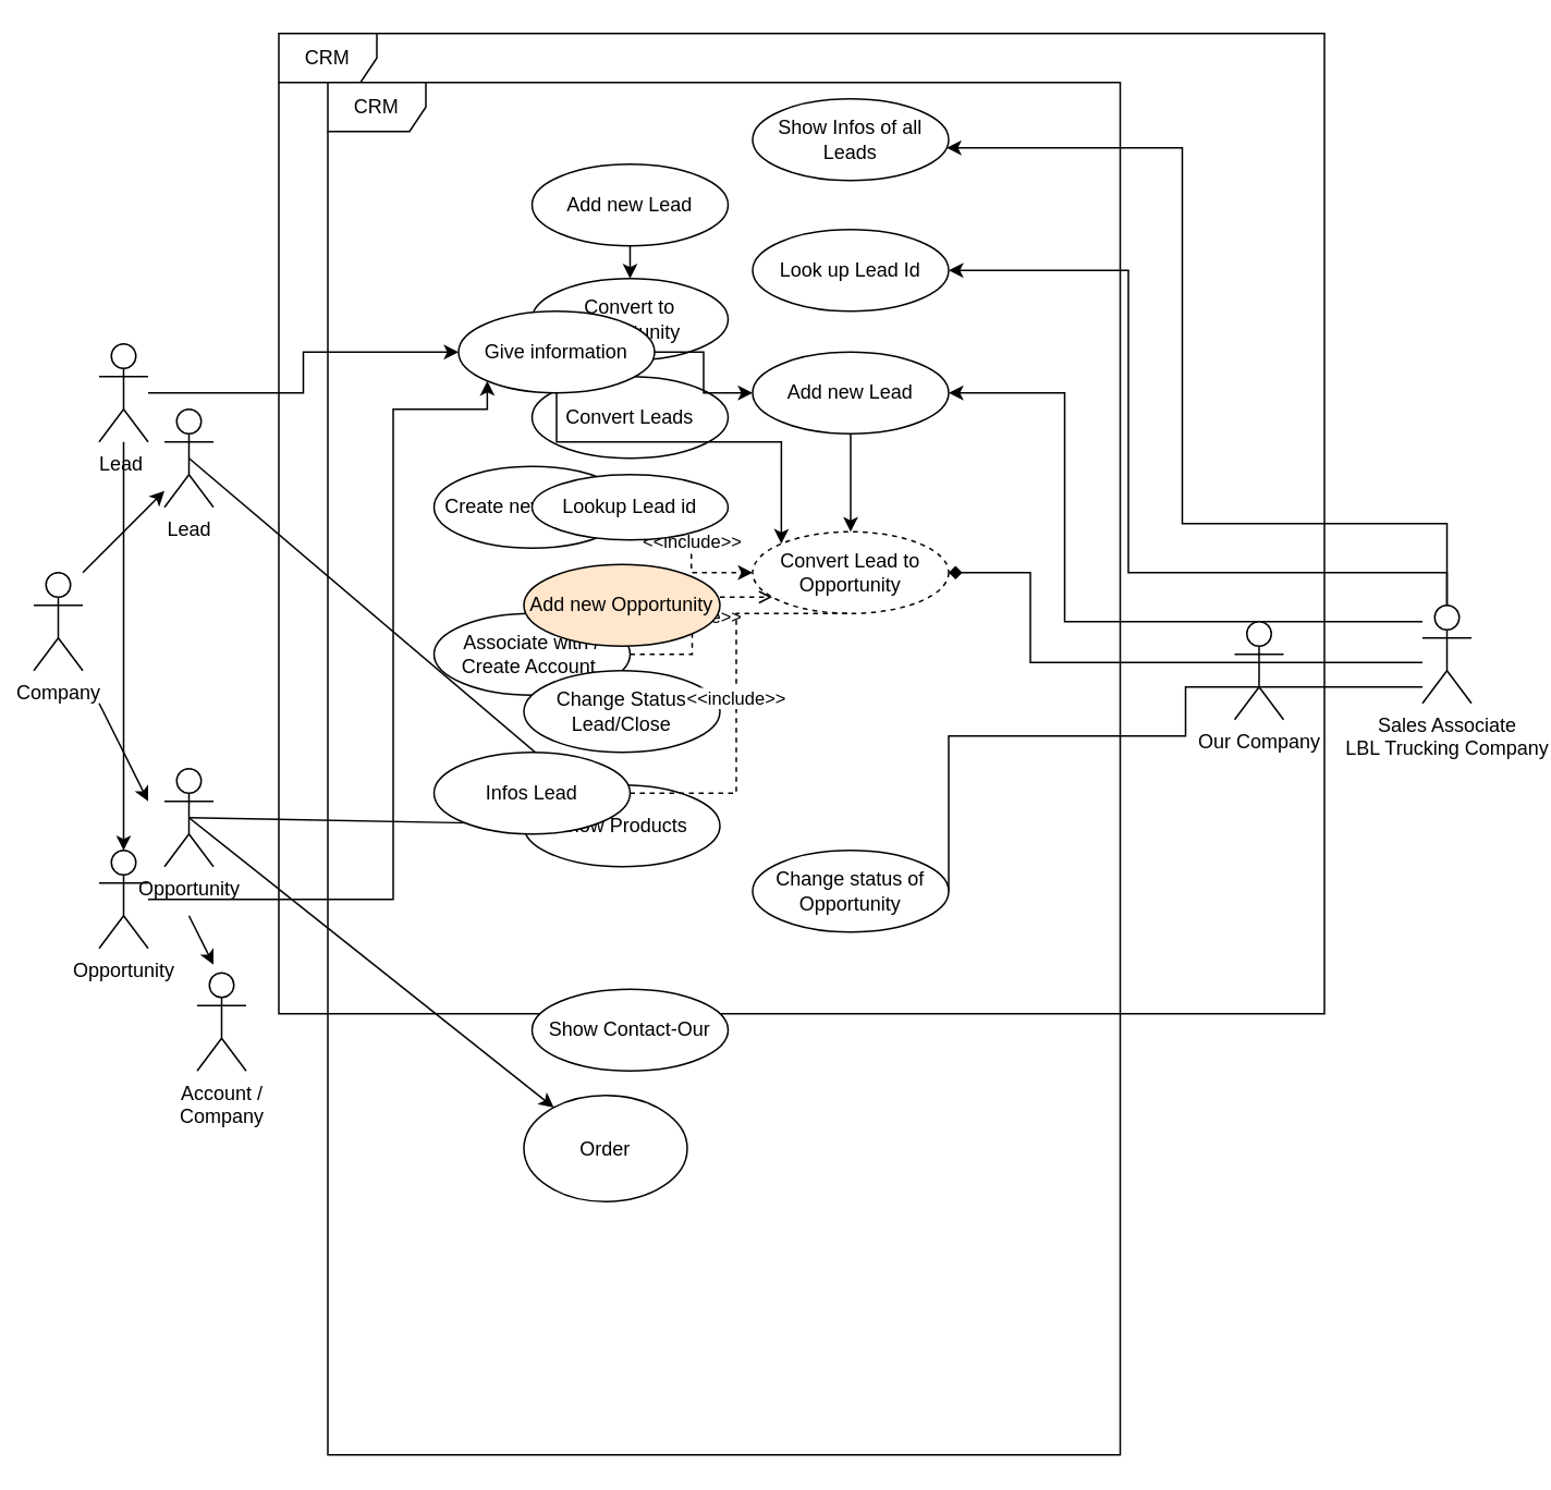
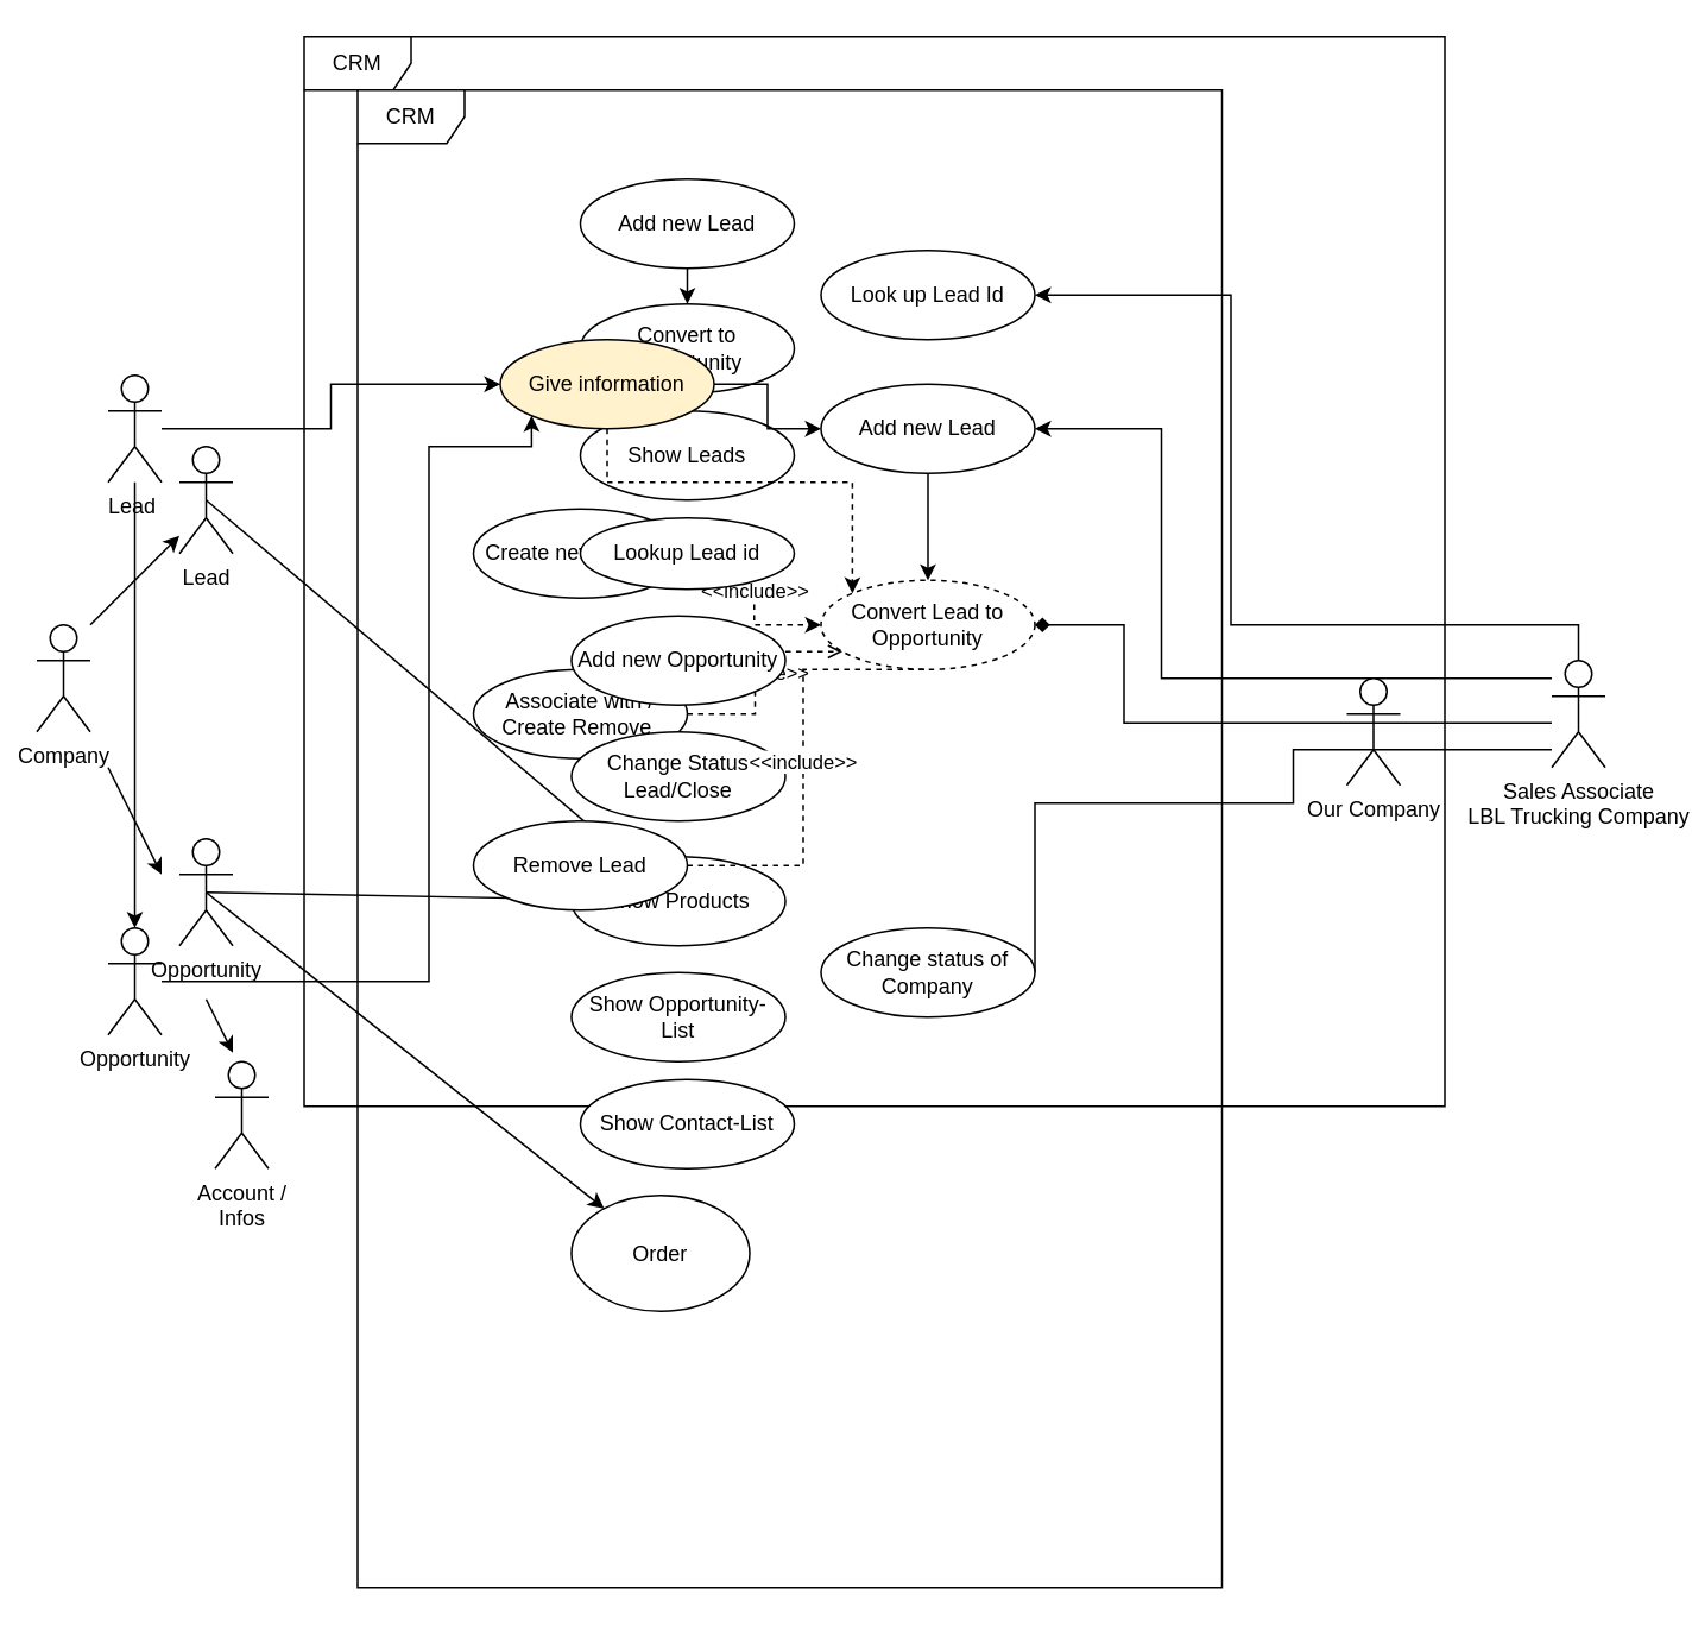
  <mxCell id="0" />
  <mxCell id="1" parent="0" />
  <mxCell id="2" value="CRM" style="shape=umlFrame;whiteSpace=wrap;html=1;" vertex="1" parent="1"><mxGeometry x="170" y="20" width="640" height="600" as="geometry" /></mxCell>
  <mxCell id="3" value="CRM" style="shape=umlFrame;whiteSpace=wrap;html=1;" vertex="1" parent="1"><mxGeometry x="200" y="50" width="485" height="840" as="geometry" /></mxCell>
  <mxCell id="4" style="edgeStyle=orthogonalEdgeStyle;rounded=0;orthogonalLoop=1;jettySize=auto;html=1;entryX=1;entryY=0.5;entryDx=0;entryDy=0;" edge="1" parent="1" source="14" target="16"><mxGeometry relative="1" as="geometry"><Array as="points"><mxPoint x="651" y="380" /><mxPoint x="651" y="240" /></Array></mxGeometry></mxCell>
  <mxCell id="5" style="edgeStyle=none;rounded=0;orthogonalLoop=1;jettySize=auto;html=1;exitX=0.5;exitY=0.5;exitDx=0;exitDy=0;exitPerimeter=0;" edge="1" parent="1" source="7" target="37"><mxGeometry relative="1" as="geometry" /></mxCell>
  <mxCell id="6" style="edgeStyle=orthogonalEdgeStyle;rounded=0;orthogonalLoop=1;jettySize=auto;html=1;entryX=1;entryY=0.5;entryDx=0;entryDy=0;endArrow=diamond;" edge="1" parent="1" source="14" target="18"><mxGeometry relative="1" as="geometry"><Array as="points"><mxPoint x="630" y="405" /><mxPoint x="630" y="350" /></Array></mxGeometry></mxCell>
  <mxCell id="7" value="Lead" style="shape=umlActor;verticalLabelPosition=bottom;verticalAlign=top;html=1;" vertex="1" parent="1"><mxGeometry x="100" y="250" width="30" height="60" as="geometry" /></mxCell>
- <mxCell id="8" style="edgeStyle=orthogonalEdgeStyle;rounded=0;orthogonalLoop=1;jettySize=auto;html=1;" edge="1" parent="1" source="14" target="30"><mxGeometry relative="1" as="geometry"><Array as="points"><mxPoint x="885" y="320" /><mxPoint x="723" y="320" /><mxPoint x="723" y="90" /></Array></mxGeometry></mxCell>
  <mxCell id="9" style="edgeStyle=none;rounded=0;orthogonalLoop=1;jettySize=auto;html=1;exitX=0.5;exitY=0.5;exitDx=0;exitDy=0;exitPerimeter=0;" edge="1" parent="1" source="13" target="37"><mxGeometry relative="1" as="geometry" /></mxCell>
  <mxCell id="10" style="edgeStyle=orthogonalEdgeStyle;rounded=0;orthogonalLoop=1;jettySize=auto;html=1;entryX=1;entryY=0.5;entryDx=0;entryDy=0;endArrow=none;" edge="1" parent="1" source="14" target="42"><mxGeometry relative="1" as="geometry"><Array as="points"><mxPoint x="725" y="420" /><mxPoint x="725" y="450" /></Array></mxGeometry></mxCell>
  <mxCell id="11" style="edgeStyle=none;rounded=0;orthogonalLoop=1;jettySize=auto;html=1;exitX=0.5;exitY=0.5;exitDx=0;exitDy=0;exitPerimeter=0;" edge="1" parent="1" source="13" target="47"><mxGeometry relative="1" as="geometry" /></mxCell>
  <mxCell id="12" style="edgeStyle=orthogonalEdgeStyle;rounded=0;orthogonalLoop=1;jettySize=auto;html=1;entryX=1;entryY=0.5;entryDx=0;entryDy=0;" edge="1" parent="1" source="14" target="44"><mxGeometry relative="1" as="geometry"><Array as="points"><mxPoint x="885" y="350" /><mxPoint x="690" y="350" /><mxPoint x="690" y="165" /></Array></mxGeometry></mxCell>
  <mxCell id="13" value="Opportunity" style="shape=umlActor;verticalLabelPosition=bottom;verticalAlign=top;html=1;" vertex="1" parent="1"><mxGeometry x="100" y="470" width="30" height="60" as="geometry" /></mxCell>
  <mxCell id="14" value="Sales Associate &lt;br&gt;LBL Trucking Company" style="shape=umlActor;verticalLabelPosition=bottom;verticalAlign=top;html=1;" vertex="1" parent="1"><mxGeometry x="870" y="370" width="30" height="60" as="geometry" /></mxCell>
  <mxCell id="15" value="Company" style="shape=umlActor;verticalLabelPosition=bottom;verticalAlign=top;html=1;" vertex="1" parent="1"><mxGeometry x="20" y="350" width="30" height="60" as="geometry" /></mxCell>
  <mxCell id="16" value="Add new Lead" style="ellipse;whiteSpace=wrap;html=1;" vertex="1" parent="1"><mxGeometry x="460" y="215" width="120" height="50" as="geometry" /></mxCell>
  <mxCell id="17" value="Our Company" style="shape=umlActor;verticalLabelPosition=bottom;verticalAlign=top;html=1;" vertex="1" parent="1"><mxGeometry x="755" y="380" width="30" height="60" as="geometry" /></mxCell>
  <mxCell id="18" value="Convert Lead to Opportunity" style="ellipse;whiteSpace=wrap;html=1;dashed=1;" vertex="1" parent="1"><mxGeometry x="460" y="325" width="120" height="50" as="geometry" /></mxCell>
  <mxCell id="19" value="Add new Lead" style="ellipse;whiteSpace=wrap;html=1;" vertex="1" parent="1"><mxGeometry x="325" y="100" width="120" height="50" as="geometry" /></mxCell>
  <mxCell id="20" value="" style="endArrow=classic;html=1;entryX=0.5;entryY=0;entryDx=0;entryDy=0;" edge="1" parent="1" source="16" target="18"><mxGeometry width="50" height="50" relative="1" as="geometry"><mxPoint x="525" y="565" as="sourcePoint" /><mxPoint x="575" y="515" as="targetPoint" /></mxGeometry></mxCell>
  <mxCell id="21" value="Convert to Opportunity" style="ellipse;whiteSpace=wrap;html=1;" vertex="1" parent="1"><mxGeometry x="325" y="170" width="120" height="50" as="geometry" /></mxCell>
  <mxCell id="22" value="&amp;lt;&amp;lt;include&amp;gt;&amp;gt;" style="edgeStyle=orthogonalEdgeStyle;rounded=0;orthogonalLoop=1;jettySize=auto;html=1;dashed=1;" edge="1" parent="1" source="24" target="18"><mxGeometry relative="1" as="geometry" /></mxCell>
  <mxCell id="23" value="" style="endArrow=classic;html=1;entryX=0.5;entryY=0;entryDx=0;entryDy=0;" edge="1" parent="1" source="19" target="21"><mxGeometry width="50" height="50" relative="1" as="geometry"><mxPoint x="390" y="450" as="sourcePoint" /><mxPoint x="440" y="400" as="targetPoint" /></mxGeometry></mxCell>
  <mxCell id="24" value="Create new Contact" style="ellipse;whiteSpace=wrap;html=1;" vertex="1" parent="1"><mxGeometry x="265" y="285" width="120" height="50" as="geometry" /></mxCell>
- <mxCell id="25" value="Convert Leads" style="ellipse;whiteSpace=wrap;html=1;" vertex="1" parent="1"><mxGeometry x="325" y="230" width="120" height="50" as="geometry" /></mxCell>
+ <mxCell id="25" value="Show Leads" style="ellipse;whiteSpace=wrap;html=1;" vertex="1" parent="1"><mxGeometry x="325" y="230" width="120" height="50" as="geometry" /></mxCell>
  <mxCell id="26" value="&amp;lt;&amp;lt;include&amp;gt;&amp;gt;" style="edgeStyle=orthogonalEdgeStyle;rounded=0;orthogonalLoop=1;jettySize=auto;html=1;dashed=1;endArrow=open;" edge="1" parent="1" source="28" target="18"><mxGeometry relative="1" as="geometry"><Array as="points"><mxPoint x="423" y="400" /><mxPoint x="423" y="365" /></Array></mxGeometry></mxCell>
  <mxCell id="27" value="Lookup Lead id&lt;br&gt;" style="ellipse;whiteSpace=wrap;html=1;" vertex="1" parent="1"><mxGeometry x="325" y="290" width="120" height="40" as="geometry" /></mxCell>
- <mxCell id="28" value="Associate with / Create Account&amp;nbsp;" style="ellipse;whiteSpace=wrap;html=1;" vertex="1" parent="1"><mxGeometry x="265" y="375" width="120" height="50" as="geometry" /></mxCell>
+ <mxCell id="28" value="Associate with / Create Remove&amp;nbsp;" style="ellipse;whiteSpace=wrap;html=1;" vertex="1" parent="1"><mxGeometry x="265" y="375" width="120" height="50" as="geometry" /></mxCell>
  <mxCell id="29" value="" style="endArrow=classic;html=1;" edge="1" parent="1"><mxGeometry width="50" height="50" relative="1" as="geometry"><mxPoint x="50" y="350" as="sourcePoint" /><mxPoint x="100" y="300" as="targetPoint" /></mxGeometry></mxCell>
- <mxCell id="30" value="Show Infos of all Leads" style="ellipse;whiteSpace=wrap;html=1;" vertex="1" parent="1"><mxGeometry x="460" y="60" width="120" height="50" as="geometry" /></mxCell>
  <mxCell id="31" value="" style="endArrow=classic;html=1;" edge="1" parent="1"><mxGeometry width="50" height="50" relative="1" as="geometry"><mxPoint x="60" y="430" as="sourcePoint" /><mxPoint x="90" y="490" as="targetPoint" /></mxGeometry></mxCell>
  <mxCell id="32" style="edgeStyle=orthogonalEdgeStyle;rounded=0;orthogonalLoop=1;jettySize=auto;html=1;" edge="1" parent="1" source="36" target="40"><mxGeometry relative="1" as="geometry" /></mxCell>
- <mxCell id="33" value="Add new Opportunity" style="ellipse;whiteSpace=wrap;html=1;fillColor=#ffe6cc;" vertex="1" parent="1"><mxGeometry x="320" y="345" width="120" height="50" as="geometry" /></mxCell>
+ <mxCell id="33" value="Add new Opportunity" style="ellipse;whiteSpace=wrap;html=1;" vertex="1" parent="1"><mxGeometry x="320" y="345" width="120" height="50" as="geometry" /></mxCell>
  <mxCell id="34" style="edgeStyle=orthogonalEdgeStyle;rounded=0;orthogonalLoop=1;jettySize=auto;html=1;entryX=0;entryY=0.5;entryDx=0;entryDy=0;" edge="1" parent="1" source="36" target="51"><mxGeometry relative="1" as="geometry" /></mxCell>
  <mxCell id="35" value="Change Status&lt;br&gt;Lead/Close" style="ellipse;whiteSpace=wrap;html=1;" vertex="1" parent="1"><mxGeometry x="320" y="410" width="120" height="50" as="geometry" /></mxCell>
  <mxCell id="36" value="Lead&amp;nbsp;" style="shape=umlActor;verticalLabelPosition=bottom;verticalAlign=top;html=1;outlineConnect=0;" vertex="1" parent="1"><mxGeometry x="60" y="210" width="30" height="60" as="geometry" /></mxCell>
  <mxCell id="37" value="Show Products" style="ellipse;whiteSpace=wrap;html=1;" vertex="1" parent="1"><mxGeometry x="320" y="480" width="120" height="50" as="geometry" /></mxCell>
  <mxCell id="38" style="edgeStyle=orthogonalEdgeStyle;rounded=0;orthogonalLoop=1;jettySize=auto;html=1;entryX=0;entryY=1;entryDx=0;entryDy=0;" edge="1" parent="1" source="40" target="51"><mxGeometry relative="1" as="geometry"><Array as="points"><mxPoint x="240" y="550" /><mxPoint x="240" y="250" /><mxPoint x="298" y="250" /></Array></mxGeometry></mxCell>
- <mxCell id="39" value="Account / &lt;br&gt;Company" style="shape=umlActor;verticalLabelPosition=bottom;verticalAlign=top;html=1;" vertex="1" parent="1"><mxGeometry x="120" y="595" width="30" height="60" as="geometry" /></mxCell>
+ <mxCell id="39" value="Account / &lt;br&gt;Infos" style="shape=umlActor;verticalLabelPosition=bottom;verticalAlign=top;html=1;" vertex="1" parent="1"><mxGeometry x="120" y="595" width="30" height="60" as="geometry" /></mxCell>
  <mxCell id="40" value="Opportunity" style="shape=umlActor;verticalLabelPosition=bottom;verticalAlign=top;html=1;outlineConnect=0;" vertex="1" parent="1"><mxGeometry x="60" y="520" width="30" height="60" as="geometry" /></mxCell>
  <mxCell id="41" value="" style="endArrow=classic;html=1;" edge="1" parent="1"><mxGeometry width="50" height="50" relative="1" as="geometry"><mxPoint x="115" y="560" as="sourcePoint" /><mxPoint x="130" y="590" as="targetPoint" /></mxGeometry></mxCell>
- <mxCell id="42" value="Change status of Opportunity" style="ellipse;whiteSpace=wrap;html=1;" vertex="1" parent="1"><mxGeometry x="460" y="520" width="120" height="50" as="geometry" /></mxCell>
+ <mxCell id="42" value="Change status of Company" style="ellipse;whiteSpace=wrap;html=1;" vertex="1" parent="1"><mxGeometry x="460" y="520" width="120" height="50" as="geometry" /></mxCell>
+ <mxCell id="43" value="Show Opportunity-List" style="ellipse;whiteSpace=wrap;html=1;" vertex="1" parent="1"><mxGeometry x="320" y="545" width="120" height="50" as="geometry" /></mxCell>
  <mxCell id="44" value="Look up Lead Id" style="ellipse;whiteSpace=wrap;html=1;" vertex="1" parent="1"><mxGeometry x="460" y="140" width="120" height="50" as="geometry" /></mxCell>
- <mxCell id="45" value="Show Contact-Our" style="ellipse;whiteSpace=wrap;html=1;" vertex="1" parent="1"><mxGeometry x="325" y="605" width="120" height="50" as="geometry" /></mxCell>
+ <mxCell id="45" value="Show Contact-List" style="ellipse;whiteSpace=wrap;html=1;" vertex="1" parent="1"><mxGeometry x="325" y="605" width="120" height="50" as="geometry" /></mxCell>
  <mxCell id="46" value="&amp;lt;&amp;lt;include&amp;gt;&amp;gt;" style="edgeStyle=orthogonalEdgeStyle;rounded=0;orthogonalLoop=1;jettySize=auto;html=1;entryX=0.5;entryY=1;entryDx=0;entryDy=0;dashed=1;endArrow=none;" edge="1" parent="1" source="48" target="18"><mxGeometry relative="1" as="geometry"><Array as="points"><mxPoint x="450" y="485" /><mxPoint x="450" y="375" /></Array></mxGeometry></mxCell>
  <mxCell id="47" value="Order" style="ellipse;whiteSpace=wrap;html=1;" vertex="1" parent="1"><mxGeometry x="320" y="670" width="100" height="65" as="geometry" /></mxCell>
- <mxCell id="48" value="Infos Lead" style="ellipse;whiteSpace=wrap;html=1;" vertex="1" parent="1"><mxGeometry x="265" y="460" width="120" height="50" as="geometry" /></mxCell>
+ <mxCell id="48" value="Remove Lead" style="ellipse;whiteSpace=wrap;html=1;" vertex="1" parent="1"><mxGeometry x="265" y="460" width="120" height="50" as="geometry" /></mxCell>
  <mxCell id="49" style="edgeStyle=orthogonalEdgeStyle;rounded=0;orthogonalLoop=1;jettySize=auto;html=1;entryX=0;entryY=0.5;entryDx=0;entryDy=0;" edge="1" parent="1" source="51" target="16"><mxGeometry relative="1" as="geometry" /></mxCell>
- <mxCell id="50" style="edgeStyle=orthogonalEdgeStyle;rounded=0;orthogonalLoop=1;jettySize=auto;html=1;entryX=0;entryY=0;entryDx=0;entryDy=0;" edge="1" parent="1" source="51" target="18"><mxGeometry relative="1" as="geometry"><Array as="points"><mxPoint x="340" y="270" /><mxPoint x="478" y="270" /></Array></mxGeometry></mxCell>
- <mxCell id="51" value="Give information" style="ellipse;whiteSpace=wrap;html=1;" vertex="1" parent="1"><mxGeometry x="280" y="190" width="120" height="50" as="geometry" /></mxCell>
+ <mxCell id="50" style="edgeStyle=orthogonalEdgeStyle;rounded=0;orthogonalLoop=1;jettySize=auto;html=1;entryX=0;entryY=0;entryDx=0;entryDy=0;dashed=1;" edge="1" parent="1" source="51" target="18"><mxGeometry relative="1" as="geometry"><Array as="points"><mxPoint x="340" y="270" /><mxPoint x="478" y="270" /></Array></mxGeometry></mxCell>
+ <mxCell id="51" value="Give information" style="ellipse;whiteSpace=wrap;html=1;fillColor=#fff2cc;" vertex="1" parent="1"><mxGeometry x="280" y="190" width="120" height="50" as="geometry" /></mxCell>
